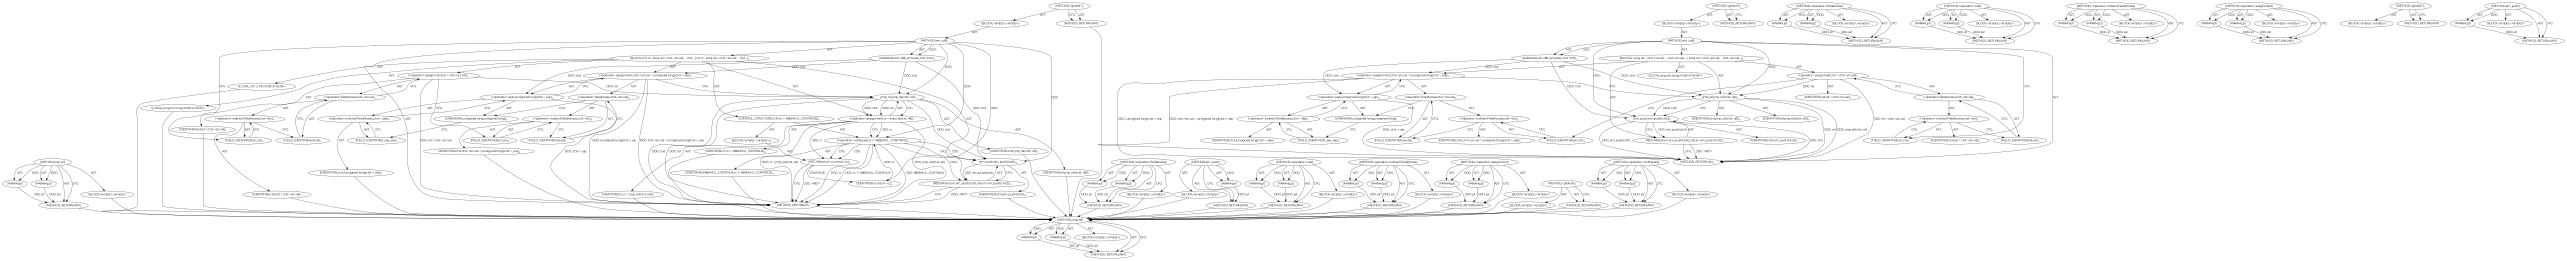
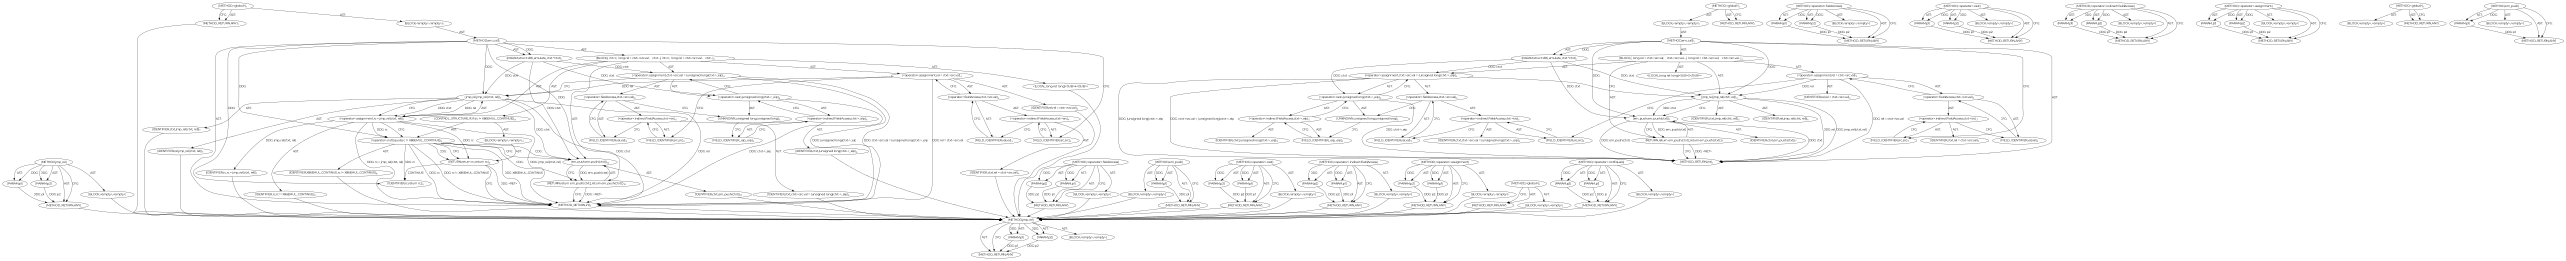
  digraph {
    fontname=Montserrat
    node [fontname=Montserrat]
    edge [fontname=Montserrat]
    n1 [label=<(METHOD,jmp_rel)>]
    n2 [label=<(PARAM,p1)>]
    n3 [label=<(PARAM,p2)>]
    n4 [label=<(BLOCK,&lt;empty&gt;,&lt;empty&gt;)>]
    n5 [label=<(METHOD_RETURN,ANY)>]
    n6 [label=<(METHOD,&lt;global&gt;)<SUB>1</SUB>>]
    n7 [label=<(BLOCK,&lt;empty&gt;,&lt;empty&gt;)<SUB>1</SUB>>]
    n8 [label=<(METHOD_RETURN,ANY)<SUB>1</SUB>>]
    n9 [label=<(METHOD,em_call)<SUB>1</SUB>>]
    n10 [label=<(PARAM,struct x86_emulate_ctxt *ctxt)<SUB>1</SUB>>]
    n11 [label=<(BLOCK,{  	long rel = ctxt-&gt;src.val;    	ctxt-&gt;src.val...,{  	long rel = ctxt-&gt;src.val;    	ctxt-&gt;src.val...)<SUB>2</SUB>>]
    n12 [label=<(FIELD_IDENTIFIER,src,src)<SUB>3</SUB>>]
    n13 [label=<(jmp_rel,jmp_rel(ctxt, rel))<SUB>6</SUB>>]
    n14 [label=<(em_push,em_push(ctxt))<SUB>7</SUB>>]
    n15 [label=<(METHOD_RETURN,int)<SUB>1</SUB>>]
    n16 [label=<(&lt;operator&gt;.assignment,ctxt-&gt;src.val = (unsigned long)ctxt-&gt;_eip)<SUB>5</SUB>>]
    n17 [label=<(&lt;operator&gt;.cast,(unsigned long)ctxt-&gt;_eip)<SUB>5</SUB>>]
    n18 [label="<(LOCAL,long rel: long)<SUB>3</SUB>>"]
    n19 [label=<(&lt;operator&gt;.assignment,rel = ctxt-&gt;src.val)<SUB>3</SUB>>]
    n20 [label=<(RETURN,return em_push(ctxt);,return em_push(ctxt);)<SUB>7</SUB>>]
    n21 [label=<(&lt;operator&gt;.indirectFieldAccess,ctxt-&gt;src)<SUB>3</SUB>>]
    n22 [label=<(IDENTIFIER,ctxt,jmp_rel(ctxt, rel))<SUB>6</SUB>>]
    n23 [label=<(IDENTIFIER,rel,jmp_rel(ctxt, rel))<SUB>6</SUB>>]
    n24 [label=<(IDENTIFIER,ctxt,em_push(ctxt))<SUB>7</SUB>>]
    n25 [label=<(&lt;operator&gt;.fieldAccess,ctxt-&gt;src.val)<SUB>5</SUB>>]
    n26 [label=<(UNKNOWN,unsigned long,unsigned long)<SUB>5</SUB>>]
    n27 [label=<(&lt;operator&gt;.indirectFieldAccess,ctxt-&gt;_eip)<SUB>5</SUB>>]
    n28 [label=<(IDENTIFIER,rel,rel = ctxt-&gt;src.val)<SUB>3</SUB>>]
    n29 [label=<(&lt;operator&gt;.fieldAccess,ctxt-&gt;src.val)<SUB>3</SUB>>]
    n30 [label=<(FIELD_IDENTIFIER,src,src)<SUB>5</SUB>>]
    n31 [label=<(FIELD_IDENTIFIER,val,val)<SUB>3</SUB>>]
    n32 [label=<(&lt;operator&gt;.indirectFieldAccess,ctxt-&gt;src)<SUB>5</SUB>>]
    n33 [label=<(IDENTIFIER,ctxt,rel = ctxt-&gt;src.val)<SUB>3</SUB>>]
    n34 [label=<(FIELD_IDENTIFIER,val,val)<SUB>5</SUB>>]
    n35 [label=<(IDENTIFIER,ctxt,ctxt-&gt;src.val = (unsigned long)ctxt-&gt;_eip)<SUB>5</SUB>>]
    n36 [label=<(FIELD_IDENTIFIER,_eip,_eip)<SUB>5</SUB>>]
    n37 [label=<(IDENTIFIER,ctxt,(unsigned long)ctxt-&gt;_eip)<SUB>5</SUB>>]
    n38 [label=<(METHOD,&lt;operator&gt;.fieldAccess)>]
    n39 [label=<(PARAM,p1)>]
    n40 [label=<(PARAM,p2)>]
    n41 [label=<(BLOCK,&lt;empty&gt;,&lt;empty&gt;)>]
    n42 [label=<(METHOD_RETURN,ANY)>]
    n43 [label=<(METHOD,&lt;operator&gt;.cast)>]
    n44 [label=<(PARAM,p1)>]
    n45 [label=<(PARAM,p2)>]
    n46 [label=<(BLOCK,&lt;empty&gt;,&lt;empty&gt;)>]
    n47 [label=<(METHOD_RETURN,ANY)>]
    n48 [label=<(METHOD,&lt;operator&gt;.indirectFieldAccess)>]
    n49 [label=<(PARAM,p1)>]
    n50 [label=<(PARAM,p2)>]
    n51 [label=<(BLOCK,&lt;empty&gt;,&lt;empty&gt;)>]
    n52 [label=<(METHOD_RETURN,ANY)>]
    n53 [label=<(METHOD,&lt;operator&gt;.assignment)>]
    n54 [label=<(PARAM,p1)>]
    n55 [label=<(PARAM,p2)>]
    n56 [label=<(BLOCK,&lt;empty&gt;,&lt;empty&gt;)>]
    n57 [label=<(METHOD_RETURN,ANY)>]
    n58 [label=<(METHOD,&lt;global&gt;)<SUB>1</SUB>>]
    n59 [label=<(BLOCK,&lt;empty&gt;,&lt;empty&gt;)>]
    n60 [label=<(METHOD_RETURN,ANY)>]
    n61 [label=<(METHOD,em_push)>]
    n62 [label=<(PARAM,p1)>]
    n63 [label=<(BLOCK,&lt;empty&gt;,&lt;empty&gt;)>]
    n64 [label=<(METHOD_RETURN,ANY)>]
    n65 [label=<(METHOD,jmp_rel)>]
    n66 [label=<(PARAM,p1)>]
    n67 [label=<(PARAM,p2)>]
    n68 [label=<(BLOCK,&lt;empty&gt;,&lt;empty&gt;)>]
    n69 [label=<(METHOD_RETURN,ANY)>]
    n70 [label=<(METHOD,&lt;global&gt;)<SUB>1</SUB>>]
    n71 [label=<(BLOCK,&lt;empty&gt;,&lt;empty&gt;)<SUB>1</SUB>>]
    n72 [label=<(METHOD_RETURN,ANY)<SUB>1</SUB>>]
    n73 [label=<(METHOD,em_call)<SUB>1</SUB>>]
    n74 [label=<(PARAM,struct x86_emulate_ctxt *ctxt)<SUB>1</SUB>>]
    n75 [label=<(BLOCK,{ 	int rc;  	long rel = ctxt-&gt;src.val;    	ctxt...,{ 	int rc;  	long rel = ctxt-&gt;src.val;    	ctxt...)<SUB>2</SUB>>]
    n76 [label=<(FIELD_IDENTIFIER,src,src)<SUB>4</SUB>>]
    n77 [label=<(jmp_rel,jmp_rel(ctxt, rel))<SUB>7</SUB>>]
    n78 [label=<(&lt;operator&gt;.notEquals,rc != X86EMUL_CONTINUE)<SUB>8</SUB>>]
    n79 [label=<(IDENTIFIER,rc,return rc;)<SUB>9</SUB>>]
    n80 [label=<(em_push,em_push(ctxt))<SUB>10</SUB>>]
    n81 [label=<(METHOD_RETURN,int)<SUB>1</SUB>>]
    n82 [label=<(&lt;operator&gt;.assignment,ctxt-&gt;src.val = (unsigned long)ctxt-&gt;_eip)<SUB>6</SUB>>]
    n83 [label=<(&lt;operator&gt;.cast,(unsigned long)ctxt-&gt;_eip)<SUB>6</SUB>>]
-   n84 [label="<(LOCAL,int rc: int)<SUB>3</SUB>>"]
    n85 [label="<(LOCAL,long rel: long)<SUB>4</SUB>>"]
    n86 [label=<(&lt;operator&gt;.assignment,rel = ctxt-&gt;src.val)<SUB>4</SUB>>]
    n87 [label=<(&lt;operator&gt;.assignment,rc = jmp_rel(ctxt, rel))<SUB>7</SUB>>]
    n88 [label=<(CONTROL_STRUCTURE,IF,if (rc != X86EMUL_CONTINUE))<SUB>8</SUB>>]
    n89 [label=<(RETURN,return em_push(ctxt);,return em_push(ctxt);)<SUB>10</SUB>>]
    n90 [label=<(&lt;operator&gt;.indirectFieldAccess,ctxt-&gt;src)<SUB>4</SUB>>]
    n91 [label=<(IDENTIFIER,ctxt,jmp_rel(ctxt, rel))<SUB>7</SUB>>]
    n92 [label=<(IDENTIFIER,rel,jmp_rel(ctxt, rel))<SUB>7</SUB>>]
    n93 [label=<(IDENTIFIER,X86EMUL_CONTINUE,rc != X86EMUL_CONTINUE)<SUB>8</SUB>>]
    n94 [label=<(RETURN,return rc;,return rc;)<SUB>9</SUB>>]
    n95 [label=<(IDENTIFIER,ctxt,em_push(ctxt))<SUB>10</SUB>>]
    n96 [label=<(&lt;operator&gt;.fieldAccess,ctxt-&gt;src.val)<SUB>6</SUB>>]
    n97 [label=<(UNKNOWN,unsigned long,unsigned long)<SUB>6</SUB>>]
    n98 [label=<(&lt;operator&gt;.indirectFieldAccess,ctxt-&gt;_eip)<SUB>6</SUB>>]
    n99 [label=<(IDENTIFIER,rel,rel = ctxt-&gt;src.val)<SUB>4</SUB>>]
    n100 [label=<(&lt;operator&gt;.fieldAccess,ctxt-&gt;src.val)<SUB>4</SUB>>]
    n101 [label=<(FIELD_IDENTIFIER,src,src)<SUB>6</SUB>>]
    n102 [label=<(IDENTIFIER,rc,rc = jmp_rel(ctxt, rel))<SUB>7</SUB>>]
    n103 [label=<(IDENTIFIER,rc,rc != X86EMUL_CONTINUE)<SUB>8</SUB>>]
    n104 [label=<(BLOCK,&lt;empty&gt;,&lt;empty&gt;)<SUB>9</SUB>>]
    n105 [label=<(FIELD_IDENTIFIER,val,val)<SUB>4</SUB>>]
    n106 [label=<(&lt;operator&gt;.indirectFieldAccess,ctxt-&gt;src)<SUB>6</SUB>>]
    n107 [label=<(IDENTIFIER,ctxt,rel = ctxt-&gt;src.val)<SUB>4</SUB>>]
    n108 [label=<(FIELD_IDENTIFIER,val,val)<SUB>6</SUB>>]
    n109 [label=<(IDENTIFIER,ctxt,ctxt-&gt;src.val = (unsigned long)ctxt-&gt;_eip)<SUB>6</SUB>>]
    n110 [label=<(FIELD_IDENTIFIER,_eip,_eip)<SUB>6</SUB>>]
    n111 [label=<(IDENTIFIER,ctxt,(unsigned long)ctxt-&gt;_eip)<SUB>6</SUB>>]
    n112 [label=<(METHOD,&lt;operator&gt;.fieldAccess)>]
    n113 [label=<(PARAM,p1)>]
    n114 [label=<(PARAM,p2)>]
    n115 [label=<(BLOCK,&lt;empty&gt;,&lt;empty&gt;)>]
    n116 [label=<(METHOD_RETURN,ANY)>]
    n117 [label=<(METHOD,em_push)>]
    n118 [label=<(PARAM,p1)>]
    n119 [label=<(BLOCK,&lt;empty&gt;,&lt;empty&gt;)>]
    n120 [label=<(METHOD_RETURN,ANY)>]
    n121 [label=<(METHOD,&lt;operator&gt;.cast)>]
    n122 [label=<(PARAM,p1)>]
    n123 [label=<(PARAM,p2)>]
    n124 [label=<(BLOCK,&lt;empty&gt;,&lt;empty&gt;)>]
    n125 [label=<(METHOD_RETURN,ANY)>]
    n126 [label=<(METHOD,&lt;operator&gt;.indirectFieldAccess)>]
    n127 [label=<(PARAM,p1)>]
    n128 [label=<(PARAM,p2)>]
    n129 [label=<(BLOCK,&lt;empty&gt;,&lt;empty&gt;)>]
    n130 [label=<(METHOD_RETURN,ANY)>]
    n131 [label=<(METHOD,&lt;operator&gt;.assignment)>]
    n132 [label=<(PARAM,p1)>]
    n133 [label=<(PARAM,p2)>]
    n134 [label=<(BLOCK,&lt;empty&gt;,&lt;empty&gt;)>]
    n135 [label=<(METHOD_RETURN,ANY)>]
    n136 [label=<(METHOD,&lt;global&gt;)<SUB>1</SUB>>]
    n137 [label=<(BLOCK,&lt;empty&gt;,&lt;empty&gt;)>]
    n138 [label=<(METHOD_RETURN,ANY)>]
    n139 [label=<(METHOD,&lt;operator&gt;.notEquals)>]
    n140 [label=<(PARAM,p1)>]
    n141 [label=<(PARAM,p2)>]
    n142 [label=<(BLOCK,&lt;empty&gt;,&lt;empty&gt;)>]
    n143 [label=<(METHOD_RETURN,ANY)>]
    n1 -> n2 [label="AST: "]
    n1 -> n2 [label="DDG: "]
    n1 -> n3 [label="AST: "]
    n1 -> n3 [label="DDG: "]
    n1 -> n4 [label="AST: "]
    n1 -> n5 [label="AST: "]
    n1 -> n5 [label="CFG: "]
    n2 -> n5 [label="DDG: p1"]
    n3 -> n5 [label="DDG: p2"]
    n6 -> n7 [label="AST: "]
    n6 -> n8 [label="AST: "]
    n6 -> n8 [label="CFG: "]
    n7 -> n9 [label="AST: "]
    n9 -> n10 [label="AST: "]
    n9 -> n10 [label="DDG: "]
    n9 -> n11 [label="AST: "]
    n9 -> n12 [label="CFG: "]
    n9 -> n13 [label="DDG: "]
    n9 -> n14 [label="DDG: "]
    n9 -> n15 [label="AST: "]
    n10 -> n13 [label="DDG: ctxt"]
    n10 -> n14 [label="DDG: ctxt"]
    n10 -> n16 [label="DDG: ctxt"]
    n10 -> n17 [label="DDG: ctxt"]
    n11 -> n13 [label="AST: "]
    n11 -> n16 [label="AST: "]
    n11 -> n18 [label="AST: "]
    n11 -> n19 [label="AST: "]
    n11 -> n20 [label="AST: "]
    n12 -> n21 [label="CFG: "]
    n13 -> n14 [label="CFG: "]
    n13 -> n14 [label="DDG: ctxt"]
    n13 -> n15 [label="DDG: rel"]
    n13 -> n15 [label="DDG: jmp_rel(ctxt, rel)"]
    n13 -> n22 [label="AST: "]
    n13 -> n23 [label="AST: "]
    n14 -> n15 [label="DDG: ctxt"]
    n14 -> n15 [label="DDG: em_push(ctxt)"]
    n14 -> n20 [label="CFG: "]
    n14 -> n20 [label="DDG: em_push(ctxt)"]
    n14 -> n24 [label="AST: "]
    n16 -> n13 [label="CFG: "]
    n16 -> n15 [label="DDG: (unsigned long)ctxt-&gt;_eip"]
    n16 -> n15 [label="DDG: ctxt-&gt;src.val = (unsigned long)ctxt-&gt;_eip"]
    n16 -> n17 [label="AST: "]
    n16 -> n25 [label="AST: "]
    n17 -> n15 [label="DDG: ctxt-&gt;_eip"]
    n17 -> n16 [label="CFG: "]
    n17 -> n26 [label="AST: "]
    n17 -> n27 [label="AST: "]
    n19 -> n13 [label="DDG: rel"]
    n19 -> n15 [label="DDG: rel = ctxt-&gt;src.val"]
    n19 -> n28 [label="AST: "]
    n19 -> n29 [label="AST: "]
    n19 -> n30 [label="CFG: "]
    n20 -> n14 [label="AST: "]
    n20 -> n15 [label="CFG: "]
    n20 -> n15 [label="DDG: &lt;RET&gt;"]
    n21 -> n12 [label="AST: "]
    n21 -> n31 [label="CFG: "]
    n21 -> n33 [label="AST: "]
    n25 -> n26 [label="CFG: "]
    n25 -> n32 [label="AST: "]
    n25 -> n34 [label="AST: "]
    n26 -> n36 [label="CFG: "]
    n27 -> n17 [label="CFG: "]
    n27 -> n36 [label="AST: "]
    n27 -> n37 [label="AST: "]
    n29 -> n19 [label="CFG: "]
    n29 -> n21 [label="AST: "]
    n29 -> n31 [label="AST: "]
    n30 -> n32 [label="CFG: "]
    n31 -> n29 [label="CFG: "]
    n32 -> n30 [label="AST: "]
    n32 -> n34 [label="CFG: "]
    n32 -> n35 [label="AST: "]
    n34 -> n25 [label="CFG: "]
    n36 -> n27 [label="CFG: "]
    n38 -> n39 [label="AST: "]
    n38 -> n39 [label="DDG: "]
    n38 -> n40 [label="AST: "]
    n38 -> n40 [label="DDG: "]
    n38 -> n41 [label="AST: "]
    n38 -> n42 [label="AST: "]
    n38 -> n42 [label="CFG: "]
    n39 -> n42 [label="DDG: p1"]
    n40 -> n42 [label="DDG: p2"]
    n43 -> n44 [label="AST: "]
    n43 -> n44 [label="DDG: "]
    n43 -> n45 [label="AST: "]
    n43 -> n45 [label="DDG: "]
    n43 -> n46 [label="AST: "]
    n43 -> n47 [label="AST: "]
    n43 -> n47 [label="CFG: "]
    n44 -> n47 [label="DDG: p1"]
    n45 -> n47 [label="DDG: p2"]
    n48 -> n49 [label="AST: "]
    n48 -> n49 [label="DDG: "]
    n48 -> n50 [label="AST: "]
    n48 -> n50 [label="DDG: "]
    n48 -> n51 [label="AST: "]
    n48 -> n52 [label="AST: "]
    n48 -> n52 [label="CFG: "]
    n49 -> n52 [label="DDG: p1"]
    n50 -> n52 [label="DDG: p2"]
    n53 -> n54 [label="AST: "]
    n53 -> n54 [label="DDG: "]
    n53 -> n55 [label="AST: "]
    n53 -> n55 [label="DDG: "]
    n53 -> n56 [label="AST: "]
    n53 -> n57 [label="AST: "]
    n53 -> n57 [label="CFG: "]
    n54 -> n57 [label="DDG: p1"]
    n55 -> n57 [label="DDG: p2"]
    n58 -> n59 [label="AST: "]
    n58 -> n60 [label="AST: "]
    n58 -> n60 [label="CFG: "]
    n61 -> n62 [label="AST: "]
    n61 -> n62 [label="DDG: "]
    n61 -> n63 [label="AST: "]
    n61 -> n64 [label="AST: "]
    n61 -> n64 [label="CFG: "]
    n62 -> n64 [label="DDG: p1"]
    n65 -> n66 [label="AST: "]
    n65 -> n66 [label="DDG: "]
    n65 -> n67 [label="AST: "]
    n65 -> n67 [label="DDG: "]
    n65 -> n68 [label="AST: "]
    n65 -> n69 [label="AST: "]
    n65 -> n69 [label="CFG: "]
    n66 -> n69 [label="DDG: p1"]
    n67 -> n69 [label="DDG: p2"]
    n68 -> n1
    n69 -> n1
    n70 -> n71 [label="AST: "]
    n70 -> n72 [label="AST: "]
    n70 -> n72 [label="CFG: "]
    n71 -> n73 [label="AST: "]
    n72 -> n1
    n73 -> n74 [label="AST: "]
    n73 -> n74 [label="DDG: "]
    n73 -> n75 [label="AST: "]
    n73 -> n76 [label="CFG: "]
    n73 -> n77 [label="DDG: "]
    n73 -> n78 [label="DDG: "]
    n73 -> n79 [label="DDG: "]
    n73 -> n80 [label="DDG: "]
    n73 -> n81 [label="AST: "]
    n74 -> n77 [label="DDG: ctxt"]
    n74 -> n80 [label="DDG: ctxt"]
    n74 -> n82 [label="DDG: ctxt"]
    n74 -> n83 [label="DDG: ctxt"]
    n75 -> n82 [label="AST: "]
-   n75 -> n84 [label="AST: "]
    n75 -> n85 [label="AST: "]
    n75 -> n86 [label="AST: "]
    n75 -> n87 [label="AST: "]
    n75 -> n88 [label="AST: "]
    n75 -> n89 [label="AST: "]
    n76 -> n90 [label="CFG: "]
    n77 -> n80 [label="DDG: ctxt"]
    n77 -> n81 [label="DDG: ctxt"]
    n77 -> n81 [label="DDG: rel"]
    n77 -> n87 [label="CFG: "]
    n77 -> n87 [label="DDG: ctxt"]
    n77 -> n87 [label="DDG: rel"]
    n77 -> n91 [label="AST: "]
    n77 -> n92 [label="AST: "]
-   n79 -> n78 [label="DDG: rc"]
+   n78 -> n79 [label="DDG: rc"]
    n78 -> n80 [label="CFG: "]
    n78 -> n80 [label="CDG: "]
    n78 -> n81 [label="DDG: rc"]
    n78 -> n81 [label="DDG: rc != X86EMUL_CONTINUE"]
    n78 -> n81 [label="DDG: X86EMUL_CONTINUE"]
    n78 -> n89 [label="CDG: "]
    n78 -> n93 [label="AST: "]
    n78 -> n94 [label="CFG: "]
    n78 -> n94 [label="CDG: "]
    n80 -> n89 [label="CFG: "]
    n80 -> n89 [label="DDG: em_push(ctxt)"]
    n80 -> n95 [label="AST: "]
    n81 -> n1
    n82 -> n77 [label="CFG: "]
    n82 -> n81 [label="DDG: (unsigned long)ctxt-&gt;_eip"]
    n82 -> n81 [label="DDG: ctxt-&gt;src.val = (unsigned long)ctxt-&gt;_eip"]
    n82 -> n83 [label="AST: "]
    n82 -> n96 [label="AST: "]
    n83 -> n81 [label="DDG: ctxt-&gt;_eip"]
    n83 -> n82 [label="CFG: "]
    n83 -> n97 [label="AST: "]
    n83 -> n98 [label="AST: "]
-   n84 -> n1
    n85 -> n1
    n86 -> n77 [label="DDG: rel"]
    n86 -> n81 [label="DDG: rel = ctxt-&gt;src.val"]
    n86 -> n99 [label="AST: "]
    n86 -> n100 [label="AST: "]
    n86 -> n101 [label="CFG: "]
    n87 -> n77 [label="AST: "]
    n87 -> n78 [label="CFG: "]
    n87 -> n78 [label="DDG: rc"]
    n87 -> n81 [label="DDG: jmp_rel(ctxt, rel)"]
    n87 -> n81 [label="DDG: rc = jmp_rel(ctxt, rel)"]
    n87 -> n94 [label="DDG: rc"]
-   n87 -> n102 [label="AST: "]
+   n87 -> n102 [label="DDG: jmp_rel(ctxt, rel)"]
    n87 -> n103 [label="AST: "]
    n88 -> n78 [label="AST: "]
    n88 -> n104 [label="AST: "]
    n89 -> n80 [label="AST: "]
    n89 -> n81 [label="CFG: "]
    n89 -> n81 [label="DDG: &lt;RET&gt;"]
    n90 -> n76 [label="AST: "]
    n90 -> n105 [label="CFG: "]
    n90 -> n107 [label="AST: "]
    n91 -> n1
    n92 -> n1
    n93 -> n1
    n94 -> n79 [label="CONTINUE: "]
    n94 -> n81 [label="CFG: "]
    n94 -> n81 [label="DDG: &lt;RET&gt;"]
    n95 -> n1
    n96 -> n97 [label="CFG: "]
    n96 -> n106 [label="AST: "]
    n96 -> n108 [label="AST: "]
    n97 -> n110 [label="CFG: "]
    n98 -> n83 [label="CFG: "]
    n98 -> n110 [label="AST: "]
    n98 -> n111 [label="AST: "]
    n99 -> n1
    n100 -> n86 [label="CFG: "]
    n100 -> n90 [label="AST: "]
    n100 -> n105 [label="AST: "]
    n101 -> n106 [label="CFG: "]
    n102 -> n1
    n103 -> n1
    n104 -> n94 [label="AST: "]
    n105 -> n100 [label="CFG: "]
    n106 -> n101 [label="AST: "]
    n106 -> n108 [label="CFG: "]
    n106 -> n109 [label="AST: "]
    n107 -> n1
    n108 -> n96 [label="CFG: "]
    n109 -> n1
    n110 -> n98 [label="CFG: "]
    n111 -> n1
    n112 -> n113 [label="AST: "]
    n112 -> n113 [label="DDG: "]
    n112 -> n114 [label="AST: "]
    n112 -> n114 [label="DDG: "]
    n112 -> n115 [label="AST: "]
    n112 -> n116 [label="AST: "]
    n112 -> n116 [label="CFG: "]
    n113 -> n116 [label="DDG: p1"]
    n114 -> n116 [label="DDG: p2"]
    n115 -> n1
    n116 -> n1
    n117 -> n118 [label="AST: "]
    n117 -> n118 [label="DDG: "]
    n117 -> n119 [label="AST: "]
    n117 -> n120 [label="AST: "]
    n117 -> n120 [label="CFG: "]
    n118 -> n120 [label="DDG: p1"]
    n119 -> n1
    n120 -> n1
    n121 -> n122 [label="AST: "]
    n121 -> n122 [label="DDG: "]
    n121 -> n123 [label="AST: "]
    n121 -> n123 [label="DDG: "]
    n121 -> n124 [label="AST: "]
    n121 -> n125 [label="AST: "]
    n121 -> n125 [label="CFG: "]
    n122 -> n125 [label="DDG: p1"]
    n123 -> n125 [label="DDG: p2"]
    n124 -> n1
    n125 -> n1
    n126 -> n127 [label="AST: "]
    n126 -> n127 [label="DDG: "]
    n126 -> n128 [label="AST: "]
    n126 -> n128 [label="DDG: "]
    n126 -> n129 [label="AST: "]
    n126 -> n130 [label="AST: "]
    n126 -> n130 [label="CFG: "]
    n127 -> n130 [label="DDG: p1"]
    n128 -> n130 [label="DDG: p2"]
    n129 -> n1
    n130 -> n1
    n131 -> n132 [label="AST: "]
    n131 -> n132 [label="DDG: "]
    n131 -> n133 [label="AST: "]
    n131 -> n133 [label="DDG: "]
    n131 -> n134 [label="AST: "]
    n131 -> n135 [label="AST: "]
    n131 -> n135 [label="CFG: "]
    n132 -> n135 [label="DDG: p1"]
    n133 -> n135 [label="DDG: p2"]
    n134 -> n1
    n135 -> n1
    n136 -> n137 [label="AST: "]
    n136 -> n138 [label="AST: "]
    n136 -> n138 [label="CFG: "]
    n137 -> n1
    n138 -> n1
    n139 -> n140 [label="AST: "]
    n139 -> n140 [label="DDG: "]
    n139 -> n141 [label="AST: "]
    n139 -> n141 [label="DDG: "]
    n139 -> n142 [label="AST: "]
    n139 -> n143 [label="AST: "]
    n139 -> n143 [label="CFG: "]
    n140 -> n143 [label="DDG: p1"]
    n141 -> n143 [label="DDG: p2"]
    n142 -> n1
    n143 -> n1
  }
